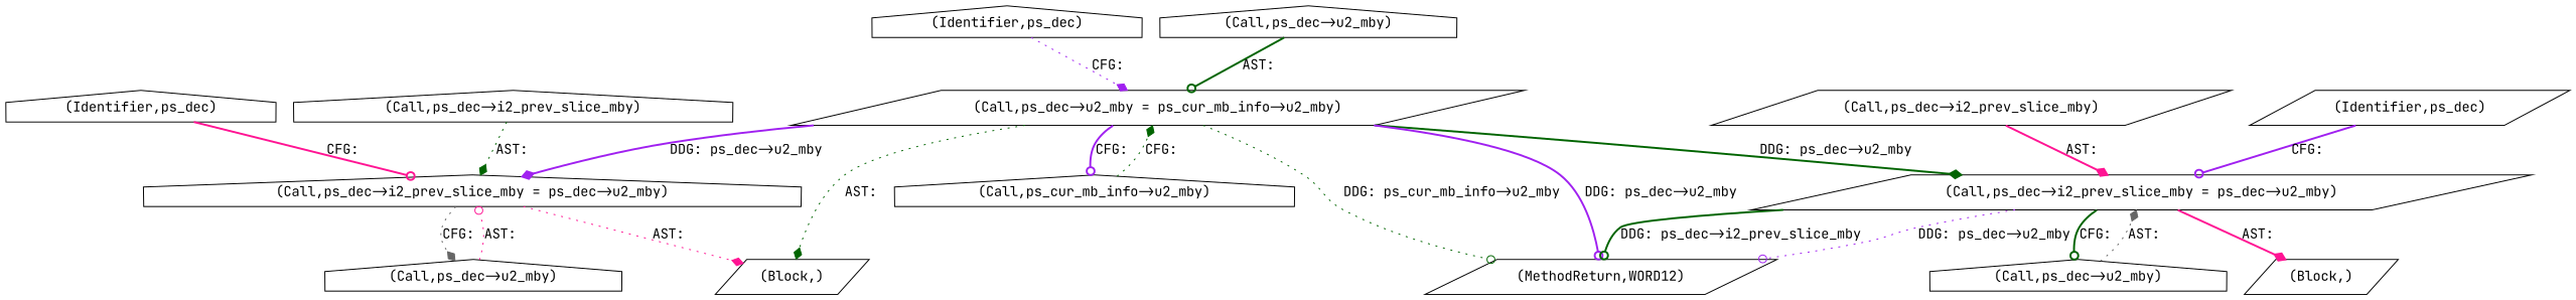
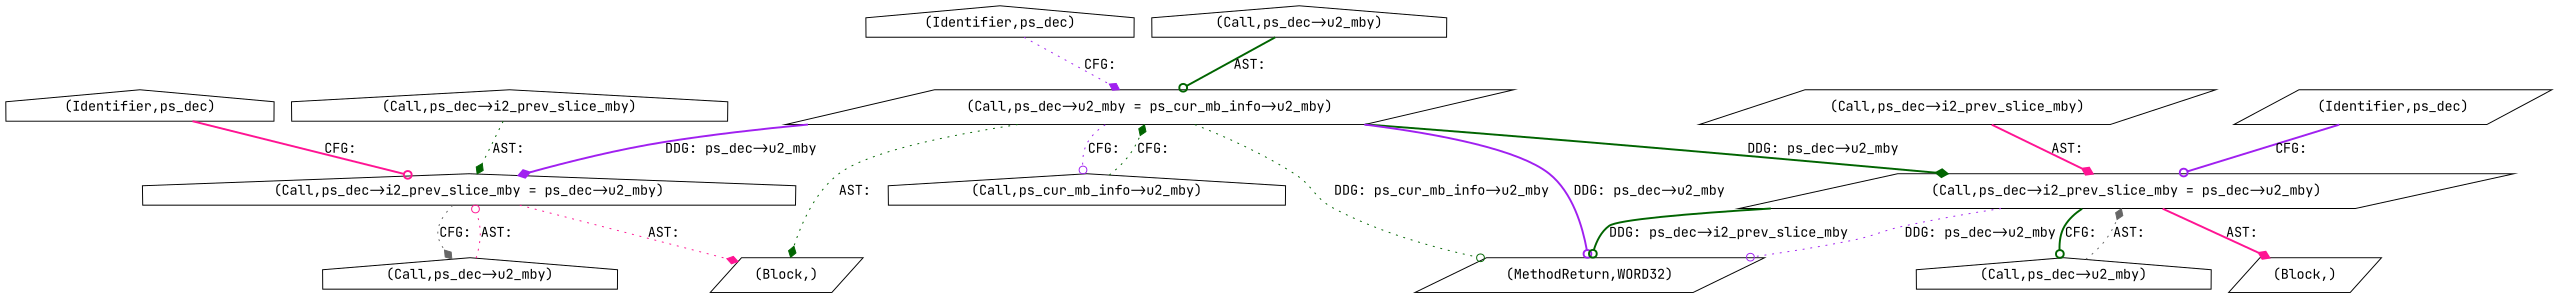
  digraph {
    fontname="JetBrains Mono"
    node [fontname="JetBrains Mono" shape=house]
    edge [arrowhead=diamond color=darkgreen fontname="JetBrains Mono" style=dotted]
    n1 [label="(Call,ps_dec->u2_mby = ps_cur_mb_info->u2_mby)" shape=parallelogram]
    n2 [label="(Call,ps_dec->i2_prev_slice_mby = ps_dec->u2_mby)"]
    n3 [label="(Call,ps_dec->i2_prev_slice_mby = ps_dec->u2_mby)" shape=parallelogram]
-   n4 [label="(MethodReturn,WORD12)" shape=parallelogram]
+   n4 [label="(MethodReturn,WORD32)" shape=parallelogram]
    n5 [label="(Block,)" shape=parallelogram]
    n6 [label="(Call,ps_cur_mb_info->u2_mby)"]
    n7 [label="(Call,ps_dec->u2_mby)"]
    n8 [label="(Call,ps_dec->u2_mby)"]
    n9 [label="(Block,)" shape=parallelogram]
    n10 [label="(Identifier,ps_dec)"]
    n11 [label="(Identifier,ps_dec)"]
    n12 [label="(Call,ps_dec->i2_prev_slice_mby)" shape=parallelogram]
    n13 [label="(Call,ps_dec->u2_mby)"]
    n14 [label="(Identifier,ps_dec)" shape=parallelogram]
    n15 [label="(Call,ps_dec->i2_prev_slice_mby)"]
    n1 -> n2 [color=purple label="DDG: ps_dec->u2_mby" style=bold]
    n1 -> n3 [label="DDG: ps_dec->u2_mby" style=bold]
    n1 -> n4 [arrowhead=odot label="DDG: ps_cur_mb_info->u2_mby"]
    n1 -> n4 [arrowhead=odot color=purple label="DDG: ps_dec->u2_mby" style=bold]
    n1 -> n5 [label="AST: "]
-   n1 -> n6 [arrowhead=odot color=purple label="CFG: " style=bold]
+   n1 -> n6 [arrowhead=odot color=purple label="CFG: "]
    n2 -> n5 [color=deeppink label="AST: "]
    n2 -> n7 [color=gray40 label="CFG: "]
    n3 -> n4 [arrowhead=odot color=purple label="DDG: ps_dec->u2_mby"]
    n3 -> n4 [arrowhead=odot label="DDG: ps_dec->i2_prev_slice_mby" style=bold]
    n3 -> n8 [arrowhead=odot label="CFG: " style=bold]
    n3 -> n9 [color=deeppink label="AST: " style=bold]
    n6 -> n1 [label="CFG: "]
    n7 -> n2 [arrowhead=odot color=deeppink label="AST: "]
    n8 -> n3 [color=gray40 label="AST: "]
    n10 -> n1 [color=purple label="CFG: "]
    n11 -> n2 [arrowhead=odot color=deeppink label="CFG: " style=bold]
    n12 -> n3 [color=deeppink label="AST: " style=bold]
    n13 -> n1 [arrowhead=odot label="AST: " style=bold]
    n14 -> n3 [arrowhead=odot color=purple label="CFG: " style=bold]
    n15 -> n2 [label="AST: "]
  }
